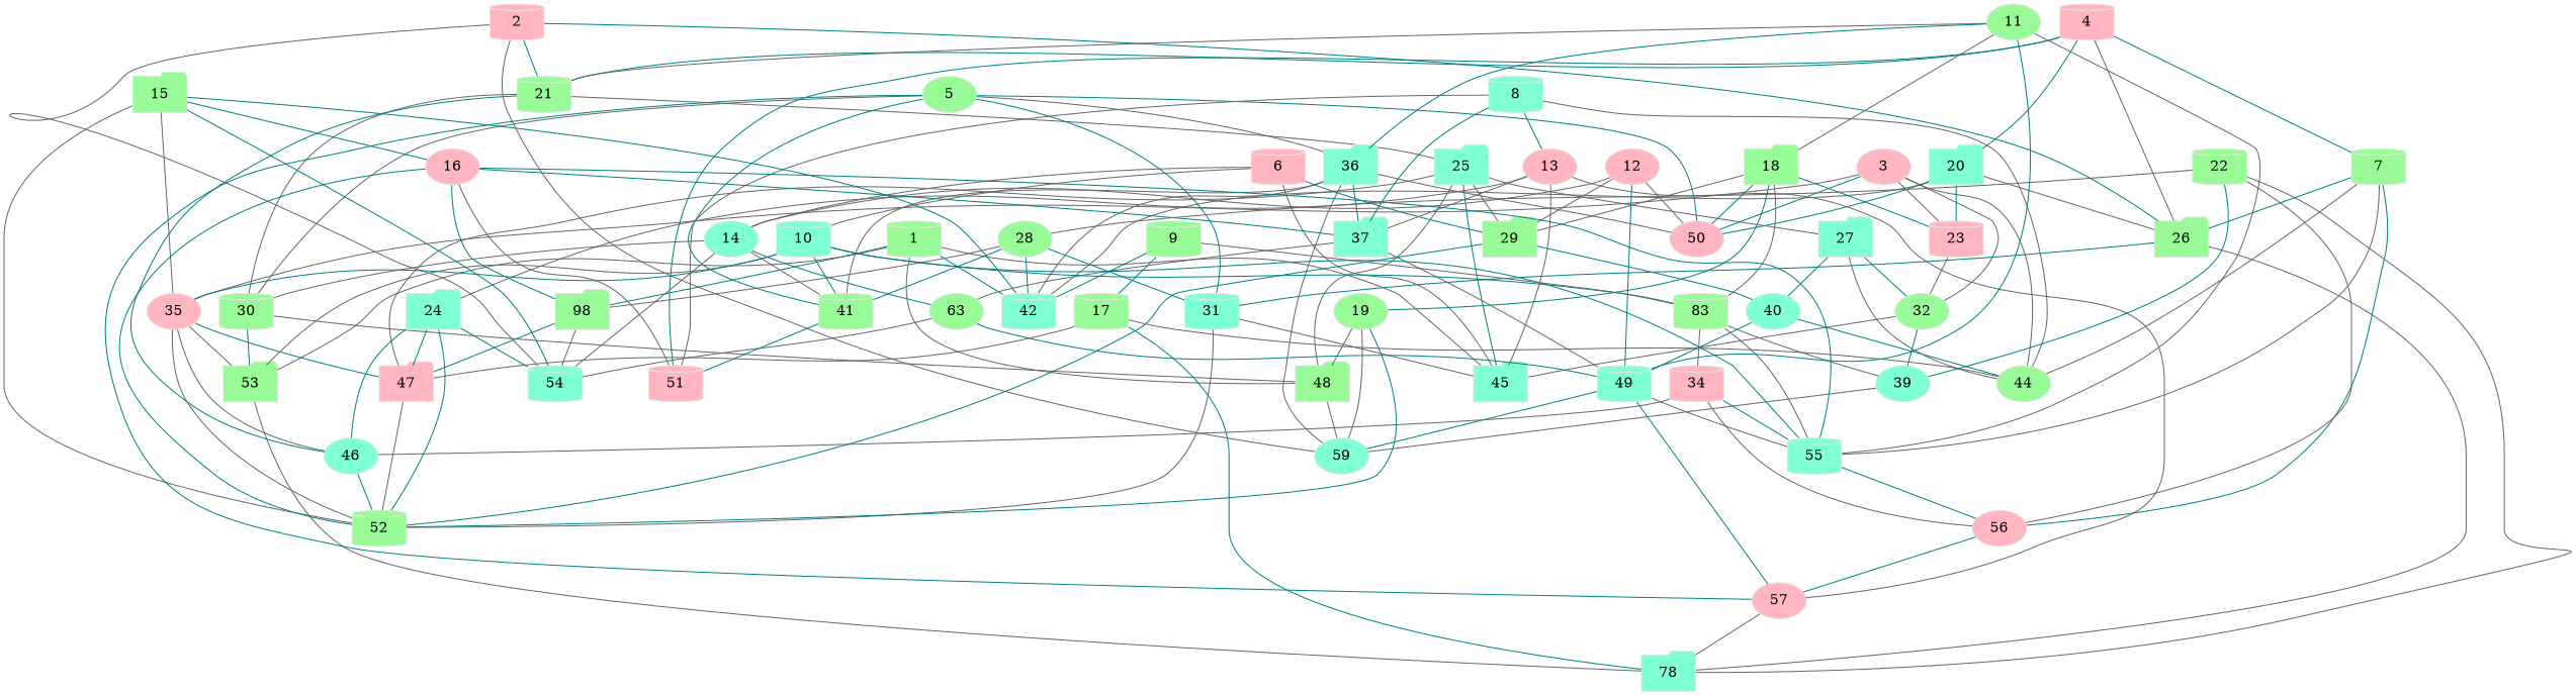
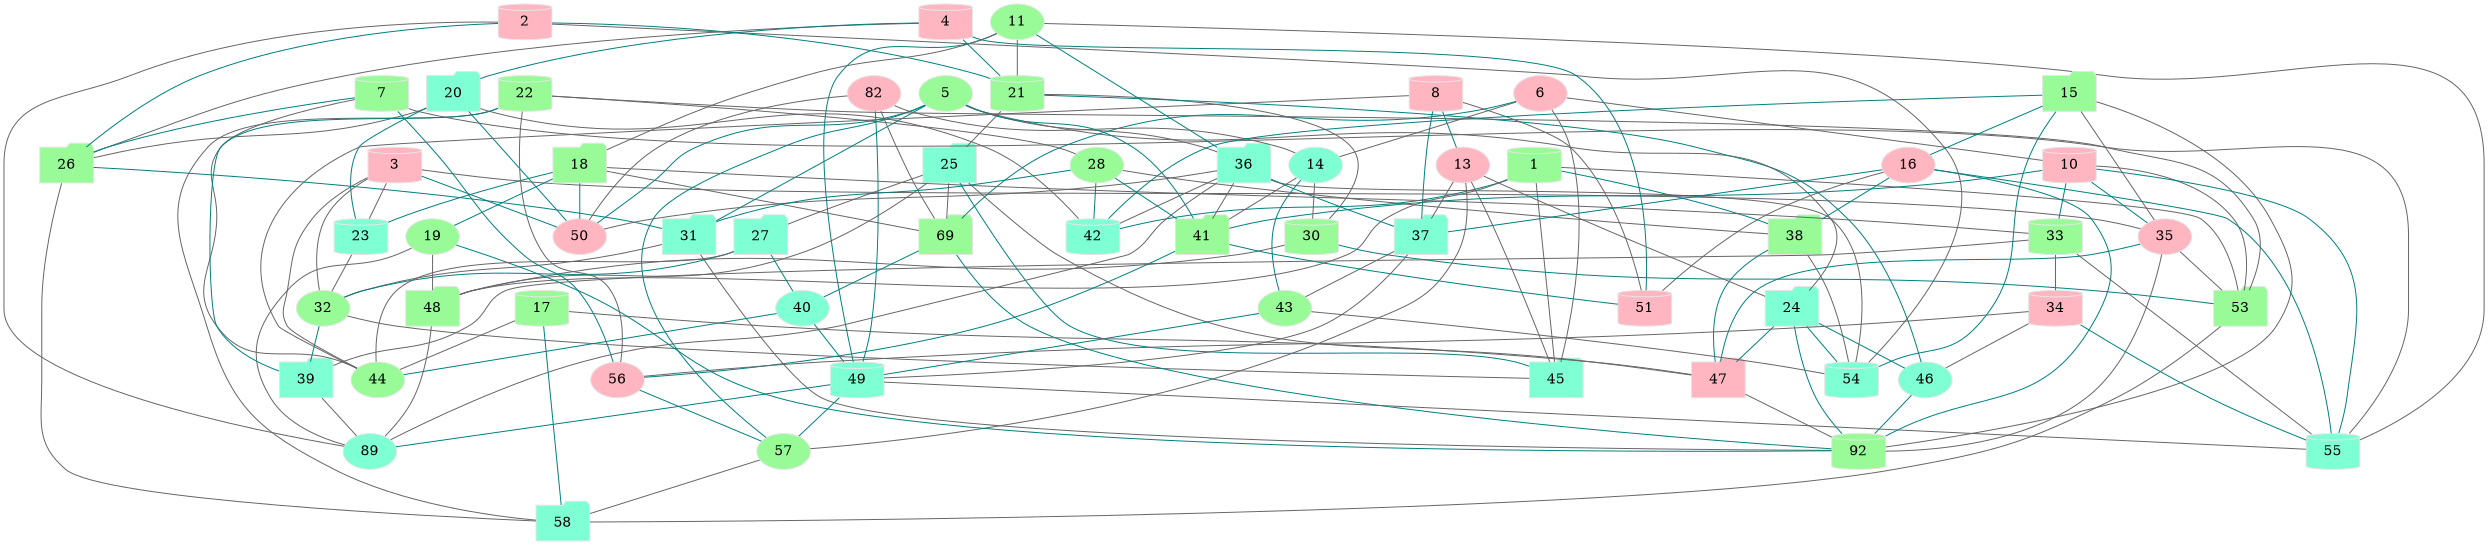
  graph {
    node [color=gray90 fillcolor=palegreen shape=cylinder style=filled]
    edge [color=gray40 weight=1.0]
-   38 [shape=folder label=98]
+   38 [shape=folder]
    1
    42 [fillcolor=aquamarine]
    45 [fillcolor=aquamarine shape=folder]
    48 [shape=folder]
    53 [shape=folder]
    54 [fillcolor=aquamarine]
    47 [fillcolor=lightpink shape=folder]
-   59 [fillcolor=aquamarine shape=ellipse]
-   58 [fillcolor=aquamarine shape=folder label=78]
+   59 [fillcolor=aquamarine shape=ellipse label=89]
+   58 [fillcolor=aquamarine shape=folder]
    2 [fillcolor=lightpink]
    21
    26 [shape=folder]
    30
    25 [fillcolor=aquamarine shape=folder]
    46 [fillcolor=aquamarine shape=ellipse]
-   31 [fillcolor=aquamarine]
-   3 [fillcolor=lightpink shape=ellipse]
-   23 [fillcolor=lightpink]
+   31 [fillcolor=aquamarine shape=folder]
+   3 [fillcolor=lightpink]
+   23 [fillcolor=aquamarine]
    32 [shape=ellipse]
    35 [fillcolor=lightpink shape=ellipse]
    44 [shape=ellipse]
    50 [fillcolor=lightpink shape=ellipse]
-   39 [fillcolor=aquamarine shape=ellipse]
-   52
+   39 [fillcolor=aquamarine shape=folder]
+   52 [label=92]
    4 [fillcolor=lightpink]
    7
    20 [fillcolor=aquamarine shape=folder]
    51 [fillcolor=lightpink]
    55 [fillcolor=aquamarine]
    56 [fillcolor=lightpink shape=ellipse]
    5 [shape=ellipse]
    24 [fillcolor=aquamarine shape=folder]
    36 [fillcolor=aquamarine shape=folder]
-   41
-   57 [fillcolor=lightpink shape=ellipse]
+   41 [shape=folder]
+   57 [shape=ellipse]
    37 [fillcolor=aquamarine shape=folder]
-   6 [fillcolor=lightpink]
-   10 [fillcolor=aquamarine]
+   6 [fillcolor=lightpink shape=ellipse]
+   10 [fillcolor=lightpink]
    14 [fillcolor=aquamarine shape=ellipse]
-   29 [shape=folder]
-   33 [label=83]
-   43 [shape=ellipse label=63]
+   29 [shape=folder label=69]
+   33
+   43 [shape=ellipse]
    40 [fillcolor=aquamarine shape=ellipse]
-   8 [fillcolor=aquamarine]
+   8 [fillcolor=lightpink]
    13 [fillcolor=lightpink shape=ellipse]
    49 [fillcolor=aquamarine]
-   9
    17
    34 [fillcolor=lightpink]
    11 [shape=ellipse]
    18 [shape=folder]
    19 [shape=ellipse]
-   12 [fillcolor=lightpink shape=ellipse]
+   12 [fillcolor=lightpink shape=ellipse label=82]
    15 [shape=folder]
    16 [fillcolor=lightpink shape=ellipse]
    27 [fillcolor=aquamarine shape=folder]
    22
    28 [shape=ellipse]
    38 -- 54
    38 -- 47 [color=teal]
    1 -- 38 [color=teal]
    1 -- 42 [color=teal]
    1 -- 45
    1 -- 48 [weight=2.0]
    1 -- 53
    48 -- 59
    53 -- 58
    47 -- 52
    2 -- 54
    2 -- 59
    2 -- 21 [color=teal]
    2 -- 26 [color=teal]
    21 -- 30
    21 -- 25
    21 -- 46 [color=teal]
    26 -- 58
    26 -- 31 [color=teal]
    30 -- 48
    30 -- 53 [color=teal]
    25 -- 45 [color=teal]
    25 -- 48
    25 -- 47
    25 -- 29
    25 -- 27
    46 -- 52 [color=teal]
-   31 -- 45
+   31 -- 32
    31 -- 52
    3 -- 23 [weight=2.0]
    3 -- 32
    3 -- 35
    3 -- 44
    3 -- 50 [color=teal]
    23 -- 32
    32 -- 45
    32 -- 39 [color=teal]
    35 -- 53
    35 -- 47 [color=teal]
-   35 -- 46
    35 -- 52
    39 -- 59
    4 -- 21 [color=teal]
    4 -- 26
-   4 -- 7 [color=teal]
    4 -- 20 [color=teal]
    4 -- 51 [color=teal weight=2.0]
    7 -- 26 [color=teal]
    7 -- 44
    7 -- 55 [weight=2.0]
    7 -- 56 [color=teal]
    20 -- 42
    20 -- 26
    20 -- 23 [color=teal weight=2.0]
    20 -- 50 [color=teal]
-   55 -- 56 [color=teal]
+   41 -- 56 [color=teal]
    56 -- 57 [color=teal]
    5 -- 31 [color=teal]
    5 -- 50 [color=teal]
-   5 -- 30
+   5 -- 24
    5 -- 36
    5 -- 41 [color=teal]
    5 -- 57 [color=teal]
    24 -- 54 [color=teal]
    24 -- 47 [color=teal]
    24 -- 46 [color=teal]
    24 -- 52 [color=teal]
    36 -- 42
-   14 -- 54
+   36 -- 54
    36 -- 59
    36 -- 50
    36 -- 41
    36 -- 37 [color=teal]
    41 -- 51 [color=teal]
    57 -- 58
    37 -- 43
    37 -- 49
    6 -- 45
    6 -- 10
    6 -- 14
    6 -- 29 [color=teal]
    10 -- 53
    10 -- 35 [color=teal]
    10 -- 55 [color=teal]
    10 -- 41 [color=teal]
    10 -- 33 [color=teal]
    14 -- 30 [weight=2.0]
    14 -- 41
    14 -- 43 [color=teal]
    29 -- 52 [color=teal]
    29 -- 40 [color=teal]
    33 -- 39
    33 -- 55
    33 -- 34
    43 -- 54
    43 -- 49 [color=teal]
    40 -- 44 [color=teal]
    40 -- 49 [color=teal weight=2.0]
    8 -- 44
    8 -- 51
    8 -- 37 [color=teal]
    8 -- 13 [color=teal]
    13 -- 45
    13 -- 24
    13 -- 57 [weight=2.0]
    13 -- 37
    49 -- 59 [color=teal]
    49 -- 55
    49 -- 57 [color=teal]
-   9 -- 42 [color=teal]
-   9 -- 33
-   9 -- 17 [color=teal weight=2.0]
    17 -- 47
    17 -- 58 [color=teal weight=2.0]
    17 -- 44
    34 -- 46 [weight=2.0]
    34 -- 55 [color=teal weight=2.0]
    34 -- 56
    11 -- 21
    11 -- 55
    11 -- 36 [color=teal]
    11 -- 49 [color=teal weight=2.0]
    11 -- 18
    18 -- 23 [color=teal]
    18 -- 50 [color=teal]
    18 -- 29
    18 -- 33
    18 -- 19 [color=teal]
    19 -- 48
    19 -- 59
    19 -- 52 [color=teal]
    12 -- 50
    12 -- 14
    12 -- 29
    12 -- 49 [color=teal]
    15 -- 42 [color=teal]
    15 -- 54 [color=teal]
    15 -- 35
    15 -- 52 [weight=2.0]
    15 -- 16 [color=teal]
    16 -- 38 [color=teal]
    16 -- 52 [color=teal]
    16 -- 51
    16 -- 55 [color=teal]
    16 -- 37 [color=teal]
    27 -- 32 [color=teal weight=2.0]
    27 -- 44
    27 -- 40 [color=teal weight=2.0]
+   22 -- 53
    22 -- 58
    22 -- 39 [color=teal]
    22 -- 56 [weight=2.0]
    22 -- 28
    28 -- 38 [weight=2.0]
    28 -- 42 [color=teal]
    28 -- 31 [color=teal]
    28 -- 41 [color=teal]
  }
